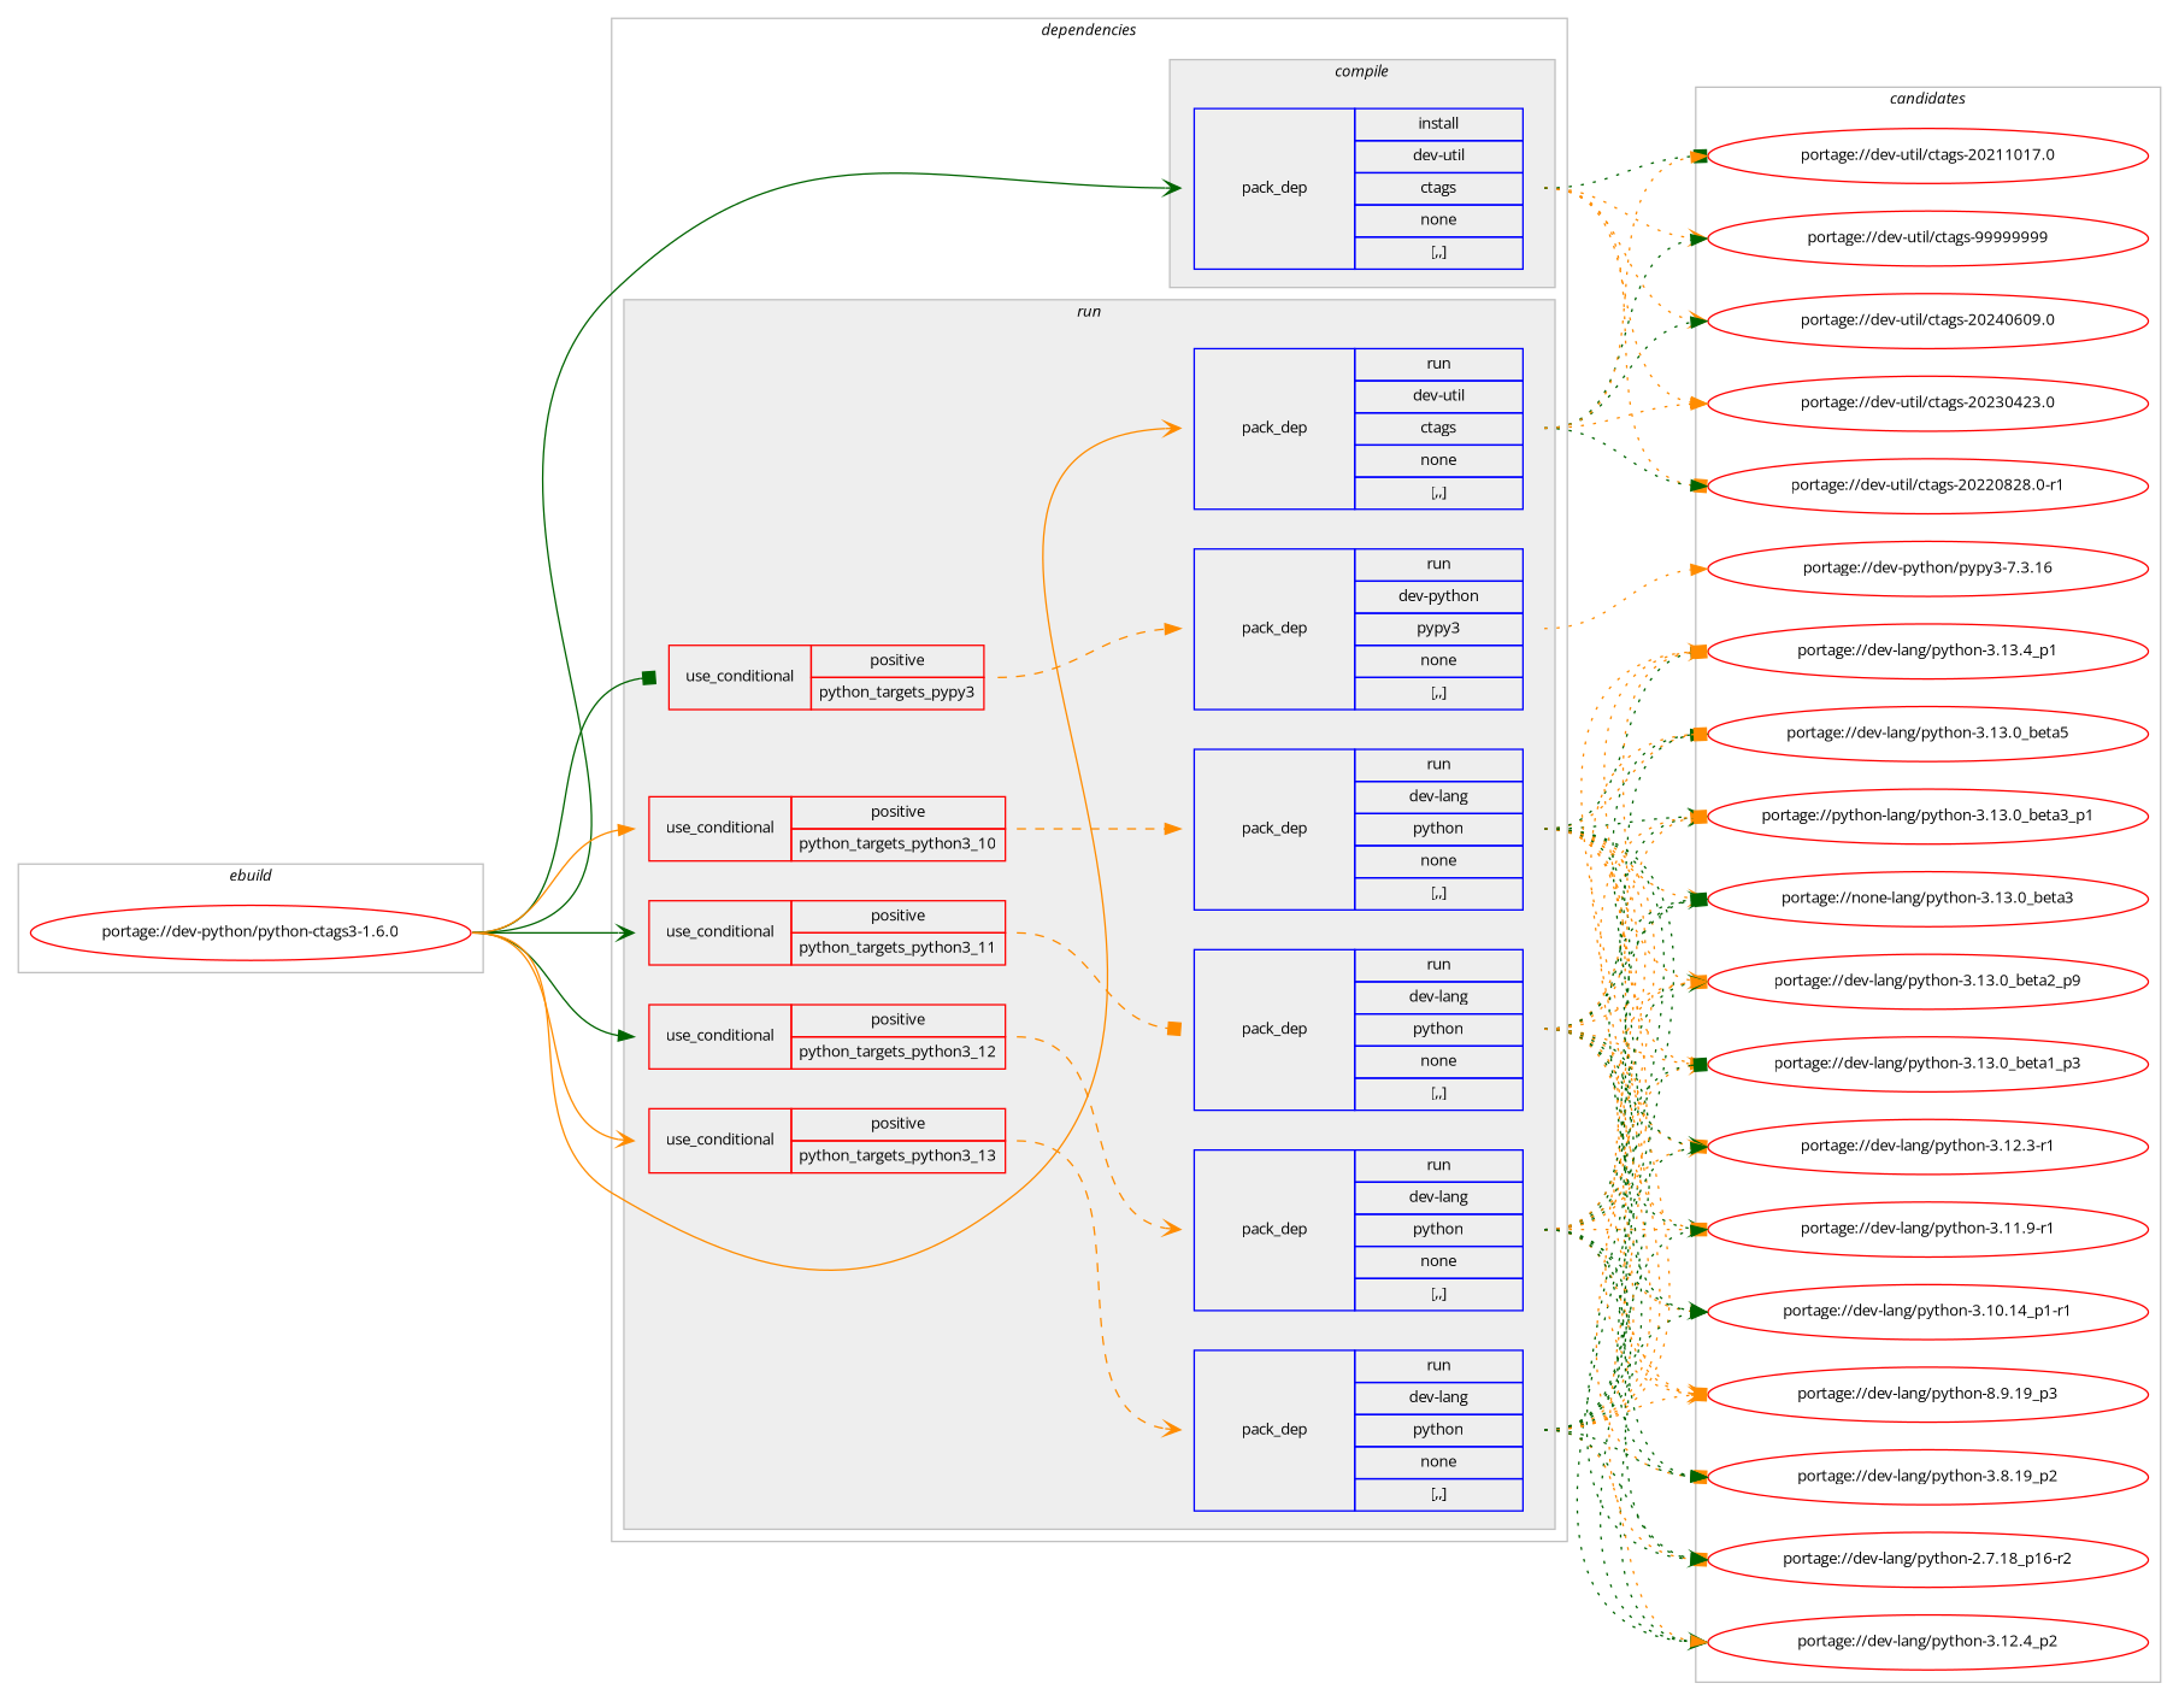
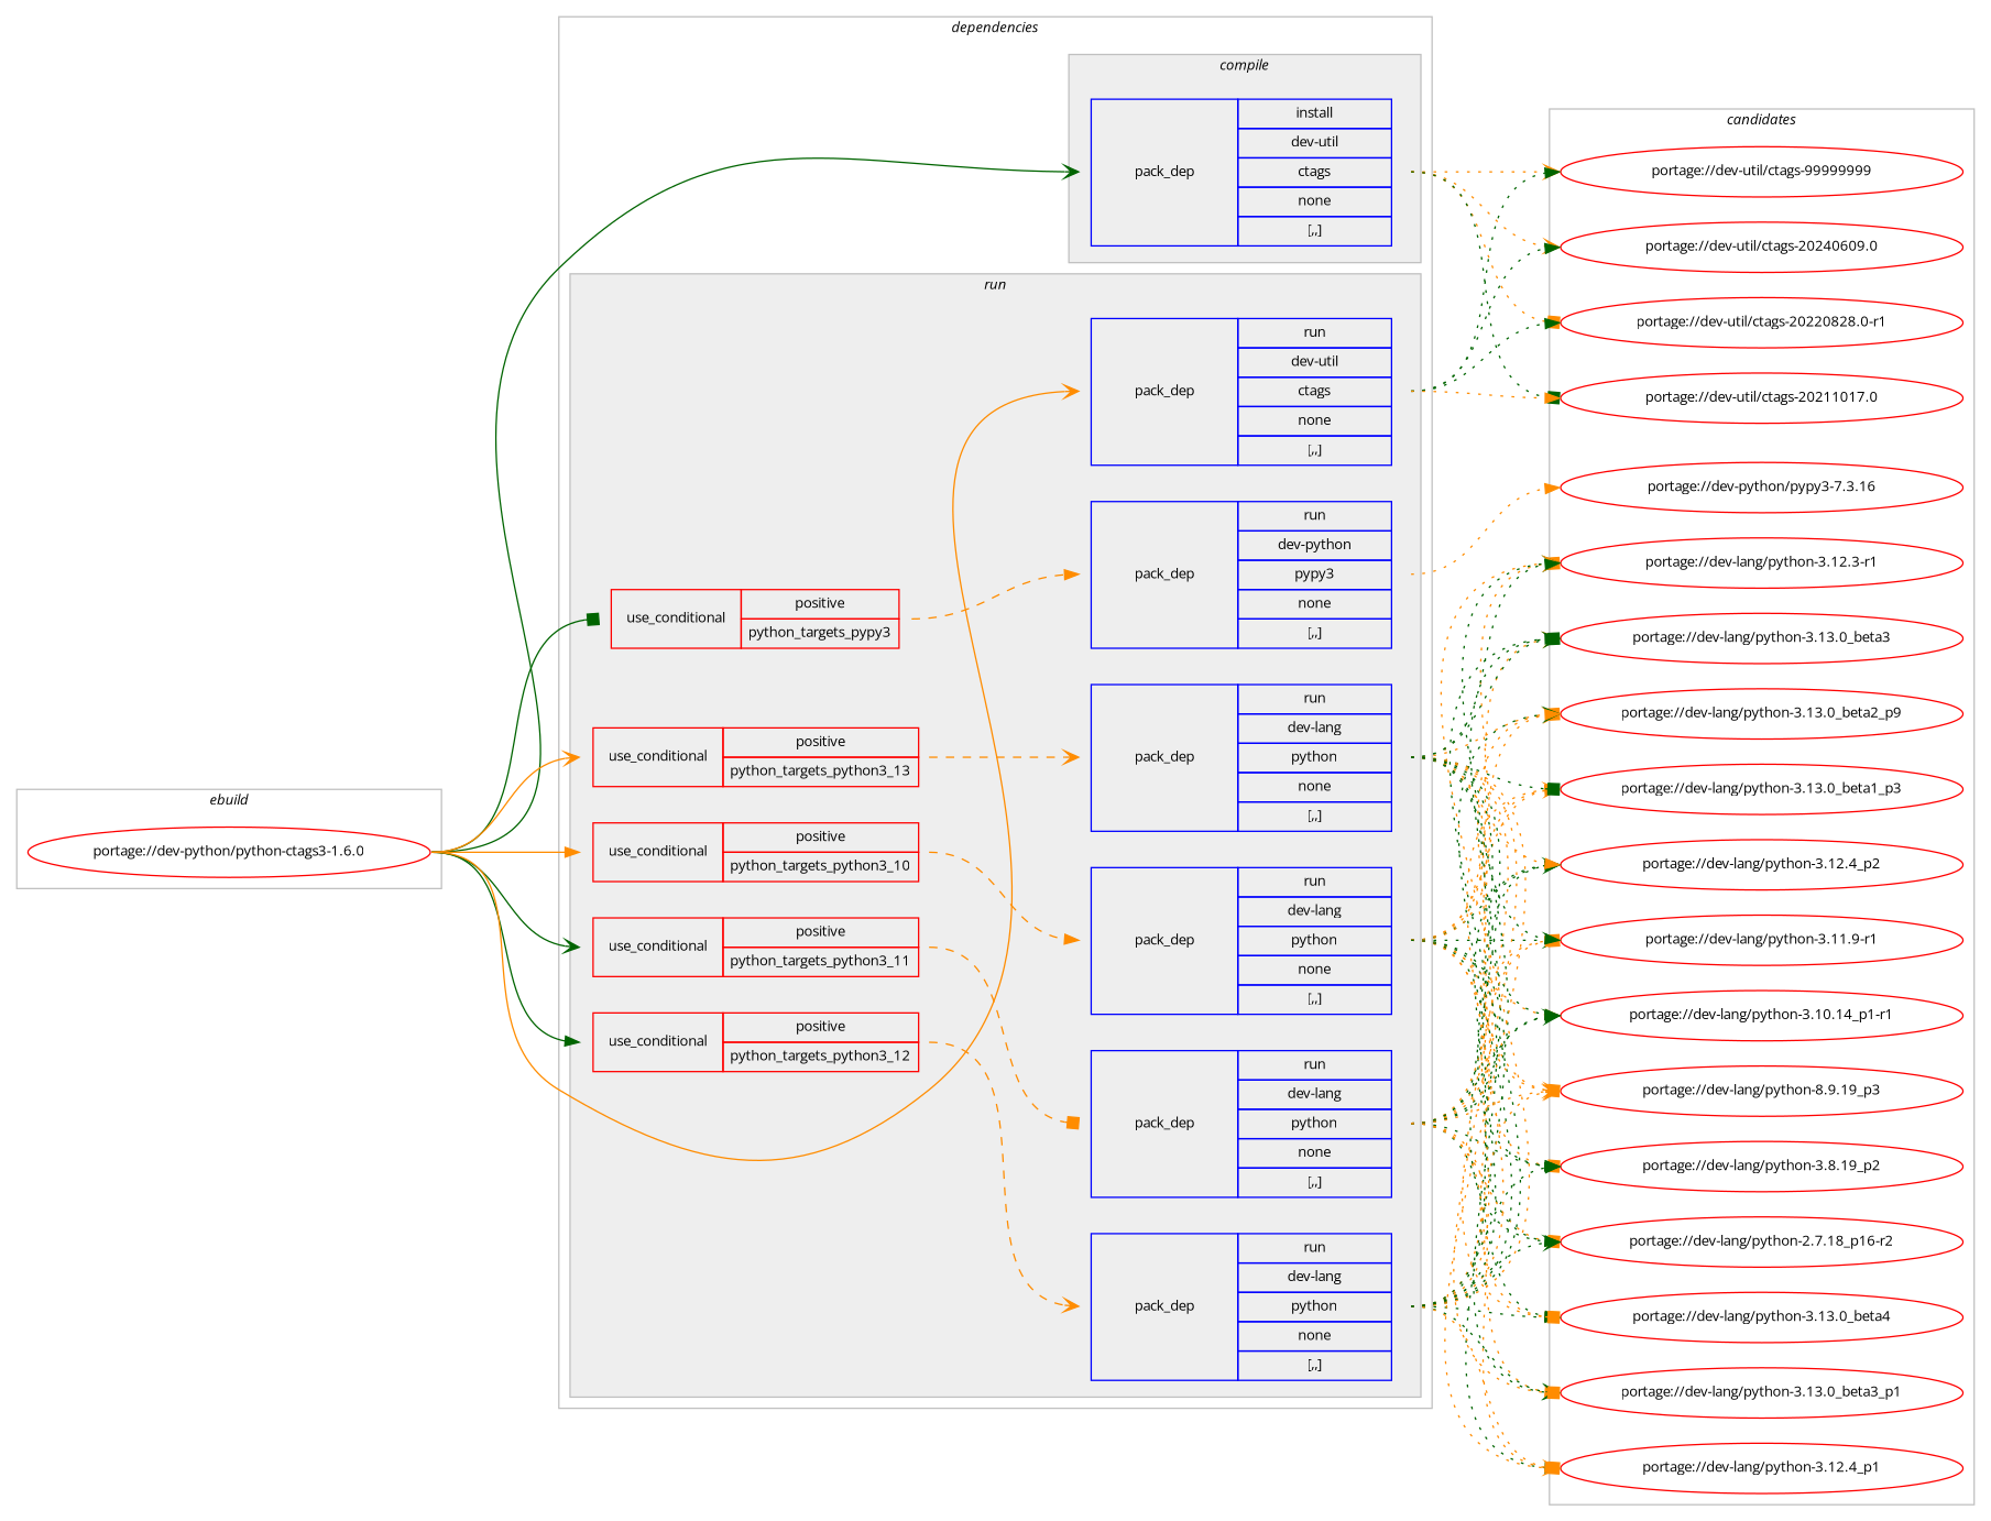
  digraph {
    compound=true
    concentrate=true
    fontname="Open Sans"
    fontsize=10
    newrank=true
    rankdir=LR
    ranksep=1.5
    node [color=red fontname="Open Sans" fontsize=10]
    edge [arrowhead=normal color=darkorange fontname="Open Sans" headport=w style=dotted tailport=e weight=100]
    n1 [label="portage://dev-python/python-ctags3-1.6.0" width=4]
    n2 [color=blue label=<<TABLE BORDER="0" CELLBORDER="1" CELLSPACING="0" CELLPADDING="4" WIDTH="220"><TR><TD ROWSPAN="6" CELLPADDING="30">pack_dep</TD></TR><TR><TD WIDTH="110">install</TD></TR><TR><TD>dev-util</TD></TR><TR><TD>ctags</TD></TR><TR><TD>none</TD></TR><TR><TD>[,,]</TD></TR></TABLE>> shape=none]
    n3 [color=blue label=<<TABLE BORDER="0" CELLBORDER="1" CELLSPACING="0" CELLPADDING="4" WIDTH="220"><TR><TD ROWSPAN="6" CELLPADDING="30">pack_dep</TD></TR><TR><TD WIDTH="110">run</TD></TR><TR><TD>dev-python</TD></TR><TR><TD>pypy3</TD></TR><TR><TD>none</TD></TR><TR><TD>[,,]</TD></TR></TABLE>> shape=none]
    n4 [label=<<TABLE BORDER="0" CELLBORDER="1" CELLSPACING="0" CELLPADDING="4"><TR><TD ROWSPAN="3" CELLPADDING="10">use_conditional</TD></TR><TR><TD>positive</TD></TR><TR><TD>python_targets_pypy3</TD></TR></TABLE>> shape=none]
    n5 [color=blue label=<<TABLE BORDER="0" CELLBORDER="1" CELLSPACING="0" CELLPADDING="4" WIDTH="220"><TR><TD ROWSPAN="6" CELLPADDING="30">pack_dep</TD></TR><TR><TD WIDTH="110">run</TD></TR><TR><TD>dev-lang</TD></TR><TR><TD>python</TD></TR><TR><TD>none</TD></TR><TR><TD>[,,]</TD></TR></TABLE>> shape=none]
    n6 [label=<<TABLE BORDER="0" CELLBORDER="1" CELLSPACING="0" CELLPADDING="4"><TR><TD ROWSPAN="3" CELLPADDING="10">use_conditional</TD></TR><TR><TD>positive</TD></TR><TR><TD>python_targets_python3_10</TD></TR></TABLE>> shape=none]
    n7 [color=blue label=<<TABLE BORDER="0" CELLBORDER="1" CELLSPACING="0" CELLPADDING="4" WIDTH="220"><TR><TD ROWSPAN="6" CELLPADDING="30">pack_dep</TD></TR><TR><TD WIDTH="110">run</TD></TR><TR><TD>dev-lang</TD></TR><TR><TD>python</TD></TR><TR><TD>none</TD></TR><TR><TD>[,,]</TD></TR></TABLE>> shape=none]
    n8 [label=<<TABLE BORDER="0" CELLBORDER="1" CELLSPACING="0" CELLPADDING="4"><TR><TD ROWSPAN="3" CELLPADDING="10">use_conditional</TD></TR><TR><TD>positive</TD></TR><TR><TD>python_targets_python3_11</TD></TR></TABLE>> shape=none]
    n9 [color=blue label=<<TABLE BORDER="0" CELLBORDER="1" CELLSPACING="0" CELLPADDING="4" WIDTH="220"><TR><TD ROWSPAN="6" CELLPADDING="30">pack_dep</TD></TR><TR><TD WIDTH="110">run</TD></TR><TR><TD>dev-lang</TD></TR><TR><TD>python</TD></TR><TR><TD>none</TD></TR><TR><TD>[,,]</TD></TR></TABLE>> shape=none]
    n10 [label=<<TABLE BORDER="0" CELLBORDER="1" CELLSPACING="0" CELLPADDING="4"><TR><TD ROWSPAN="3" CELLPADDING="10">use_conditional</TD></TR><TR><TD>positive</TD></TR><TR><TD>python_targets_python3_12</TD></TR></TABLE>> shape=none]
    n11 [color=blue label=<<TABLE BORDER="0" CELLBORDER="1" CELLSPACING="0" CELLPADDING="4" WIDTH="220"><TR><TD ROWSPAN="6" CELLPADDING="30">pack_dep</TD></TR><TR><TD WIDTH="110">run</TD></TR><TR><TD>dev-lang</TD></TR><TR><TD>python</TD></TR><TR><TD>none</TD></TR><TR><TD>[,,]</TD></TR></TABLE>> shape=none]
    n12 [label=<<TABLE BORDER="0" CELLBORDER="1" CELLSPACING="0" CELLPADDING="4"><TR><TD ROWSPAN="3" CELLPADDING="10">use_conditional</TD></TR><TR><TD>positive</TD></TR><TR><TD>python_targets_python3_13</TD></TR></TABLE>> shape=none]
    n13 [color=blue label=<<TABLE BORDER="0" CELLBORDER="1" CELLSPACING="0" CELLPADDING="4" WIDTH="220"><TR><TD ROWSPAN="6" CELLPADDING="30">pack_dep</TD></TR><TR><TD WIDTH="110">run</TD></TR><TR><TD>dev-util</TD></TR><TR><TD>ctags</TD></TR><TR><TD>none</TD></TR><TR><TD>[,,]</TD></TR></TABLE>> shape=none]
    n14 [label="portage://dev-util/ctags-99999999" width=4]
    n15 [label="portage://dev-util/ctags-20240609.0" width=4]
-   n16 [label="portage://dev-util/ctags-20230423.0" width=4]
    n17 [label="portage://dev-util/ctags-20220828.0-r1" width=4]
    n18 [label="portage://dev-util/ctags-20211017.0" width=4]
    n19 [label="portage://dev-python/pypy3-7.3.16" width=4]
-   n20 [label="portage://dev-lang/python-3.13.0_beta5" width=4]
-   n21 [label="portage://python-lang/python-3.13.0_beta3_p1" width=4]
-   n22 [label="portage://none-lang/python-3.13.0_beta3" width=4]
+   n20 [label="portage://dev-lang/python-3.13.0_beta4" width=4]
+   n21 [label="portage://dev-lang/python-3.13.0_beta3_p1" width=4]
+   n22 [label="portage://dev-lang/python-3.13.0_beta3" width=4]
    n23 [label="portage://dev-lang/python-3.13.0_beta2_p9" width=4]
    n24 [label="portage://dev-lang/python-3.13.0_beta1_p3" width=4]
    n25 [label="portage://dev-lang/python-3.12.4_p2" width=4]
-   n26 [label="portage://dev-lang/python-3.13.4_p1" width=4]
+   n26 [label="portage://dev-lang/python-3.12.4_p1" width=4]
    n27 [label="portage://dev-lang/python-3.12.3-r1" width=4]
    n28 [label="portage://dev-lang/python-3.11.9-r1" width=4]
    n29 [label="portage://dev-lang/python-3.10.14_p1-r1" width=4]
    n30 [label="portage://dev-lang/python-8.9.19_p3" width=4]
    n31 [label="portage://dev-lang/python-3.8.19_p2" width=4]
    n32 [label="portage://dev-lang/python-2.7.18_p16-r2" width=4]
    subgraph cluster_1 {
      color=gray
      label=<<i>ebuild</i>>
      n1
    }
    subgraph cluster_2 {
      color=gray
      label=<<i>dependencies</i>>
      subgraph cluster_3 {
        color=gray
        fillcolor="#eeeeee"
        label=<<i>compile</i>>
        style=filled
        subgraph sub_4 {
          color=gray
          fillcolor="#eeeeee"
          label=<<i>compile</i>>
          style=filled
          n2
        }
      }
      subgraph cluster_5 {
        color=gray
        fillcolor="#eeeeee"
        label=<<i>compile and run</i>>
        style=filled
      }
      subgraph cluster_6 {
        color=gray
        fillcolor="#eeeeee"
        label=<<i>run</i>>
        style=filled
        subgraph sub_7 {
          color=gray
          fillcolor="#eeeeee"
          label=<<i>run</i>>
          style=filled
          n4
          subgraph sub_8 {
            color=gray
            fillcolor="#eeeeee"
            label=<<i>run</i>>
            style=filled
            n3
          }
        }
        subgraph sub_9 {
          color=gray
          fillcolor="#eeeeee"
          label=<<i>run</i>>
          style=filled
          n6
          subgraph sub_10 {
            color=gray
            fillcolor="#eeeeee"
            label=<<i>run</i>>
            style=filled
            n5
          }
        }
        subgraph sub_11 {
          color=gray
          fillcolor="#eeeeee"
          label=<<i>run</i>>
          style=filled
          n8
          subgraph sub_12 {
            color=gray
            fillcolor="#eeeeee"
            label=<<i>run</i>>
            style=filled
            n7
          }
        }
        subgraph sub_13 {
          color=gray
          fillcolor="#eeeeee"
          label=<<i>run</i>>
          style=filled
          n10
          subgraph sub_14 {
            color=gray
            fillcolor="#eeeeee"
            label=<<i>run</i>>
            style=filled
            n9
          }
        }
        subgraph sub_15 {
          color=gray
          fillcolor="#eeeeee"
          label=<<i>run</i>>
          style=filled
          n12
          subgraph sub_16 {
            color=gray
            fillcolor="#eeeeee"
            label=<<i>run</i>>
            style=filled
            n11
          }
        }
        subgraph sub_17 {
          color=gray
          fillcolor="#eeeeee"
          label=<<i>run</i>>
          style=filled
          n13
        }
      }
    }
    subgraph cluster_18 {
      color=gray
      label=<<i>candidates</i>>
      rank=same
      subgraph sub_19 {
        color=black
        label=<<i>candidates</i>>
        nodesep=1
        rank=same
        n14
        n15
-       n16
        n17
        n18
      }
      subgraph sub_20 {
        color=black
        label=<<i>candidates</i>>
        nodesep=1
        rank=same
        n19
      }
      subgraph sub_21 {
        color=black
        label=<<i>candidates</i>>
        nodesep=1
        rank=same
        n20
        n21
        n22
        n23
        n24
        n25
        n26
        n27
        n28
        n29
        n30
        n31
        n32
      }
      subgraph sub_22 {
        color=black
        label=<<i>candidates</i>>
        nodesep=1
        rank=same
        n20
        n21
        n22
        n23
        n24
        n25
        n26
        n27
        n28
        n29
        n30
        n31
        n32
      }
      subgraph sub_23 {
        color=black
        label=<<i>candidates</i>>
        nodesep=1
        rank=same
        n20
        n21
        n22
        n23
        n24
        n25
        n26
        n27
        n28
        n29
        n30
        n31
        n32
      }
      subgraph sub_24 {
        color=black
        label=<<i>candidates</i>>
        nodesep=1
        rank=same
        n20
        n21
        n22
        n23
        n24
        n25
        n26
        n27
        n28
        n29
        n30
        n31
        n32
      }
      subgraph sub_25 {
        color=black
        label=<<i>candidates</i>>
        nodesep=1
        rank=same
        n14
        n15
-       n16
        n17
        n18
      }
    }
    n1 -> n2 [arrowhead=vee color=darkgreen style=solid weight=20]
    n1 -> n4 [arrowhead=box color=darkgreen style=solid weight=20]
    n1 -> n6 [style=solid weight=20]
    n1 -> n8 [arrowhead=vee color=darkgreen style=solid weight=20]
    n1 -> n10 [color=darkgreen style=solid weight=20]
    n1 -> n12 [arrowhead=vee style=solid weight=20]
    n1 -> n13 [arrowhead=vee style=solid weight=20]
    n2 -> n14 [arrowhead=vee]
    n2 -> n15 [arrowhead=vee]
-   n2 -> n16
    n2 -> n17 [arrowhead=box]
    n2 -> n18 [arrowhead=box color=darkgreen]
    n3 -> n19
    n4 -> n3 [style=dashed weight=20]
    n5 -> n20
    n5 -> n21 [arrowhead=vee color=darkgreen]
    n5 -> n22 [arrowhead=vee]
    n5 -> n23 [arrowhead=vee]
    n5 -> n24
    n5 -> n25 [color=darkgreen]
    n5 -> n26 [color=darkgreen]
    n5 -> n27 [arrowhead=box]
    n5 -> n28 [arrowhead=vee color=darkgreen]
    n5 -> n29
    n5 -> n30 [arrowhead=box]
    n5 -> n31 [arrowhead=box]
    n5 -> n32 [color=darkgreen]
    n6 -> n5 [style=dashed weight=20]
    n7 -> n20 [color=darkgreen]
    n7 -> n21
    n7 -> n22 [arrowhead=box color=darkgreen]
    n7 -> n23 [arrowhead=box]
    n7 -> n24
    n7 -> n25 [color=darkgreen]
    n7 -> n26 [arrowhead=box]
    n7 -> n27 [arrowhead=vee color=darkgreen]
    n7 -> n28
    n7 -> n29 [arrowhead=vee color=darkgreen]
    n7 -> n30 [arrowhead=vee]
    n7 -> n31 [color=darkgreen]
    n7 -> n32 [arrowhead=box]
    n8 -> n7 [arrowhead=box style=dashed weight=20]
    n9 -> n20 [color=darkgreen]
    n9 -> n21 [arrowhead=vee color=darkgreen]
    n9 -> n22 [color=darkgreen]
    n9 -> n23 [arrowhead=vee color=darkgreen]
    n9 -> n24 [arrowhead=vee]
    n9 -> n25 [arrowhead=vee color=darkgreen]
    n9 -> n26
    n9 -> n27 [arrowhead=vee]
    n9 -> n28 [arrowhead=box]
    n9 -> n29 [color=darkgreen]
    n9 -> n30 [arrowhead=vee]
    n9 -> n31 [color=darkgreen]
    n9 -> n32 [arrowhead=vee color=darkgreen]
    n10 -> n9 [arrowhead=vee style=dashed weight=20]
    n11 -> n20 [arrowhead=box]
    n11 -> n21 [arrowhead=box]
    n11 -> n22 [arrowhead=vee color=darkgreen]
    n11 -> n23
    n11 -> n24 [arrowhead=box color=darkgreen]
    n11 -> n25
    n11 -> n26 [arrowhead=vee]
    n11 -> n27 [color=darkgreen]
    n11 -> n28 [color=darkgreen]
    n11 -> n29 [color=darkgreen]
    n11 -> n30 [arrowhead=vee]
    n11 -> n31 [color=darkgreen]
    n11 -> n32 [color=darkgreen]
    n12 -> n11 [arrowhead=vee style=dashed weight=20]
    n13 -> n14 [color=darkgreen]
    n13 -> n15 [color=darkgreen]
-   n13 -> n16
    n13 -> n17 [color=darkgreen]
    n13 -> n18
  }
